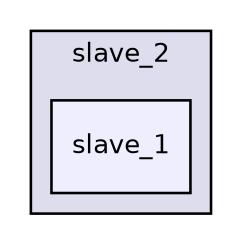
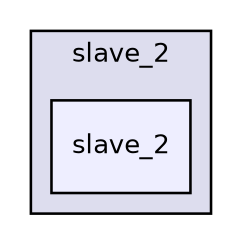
  digraph {
    compound=true
-   n1 [fillcolor="#eeeeff" fontname=Helvetica fontsize=10 label=slave_1 pencolor=black shape=box style=filled]
+   n1 [fillcolor="#eeeeff" fontname=Helvetica fontsize=10 label=slave_2 pencolor=black shape=box style=filled]
    subgraph cluster_1 {
      bgcolor="#ddddee"
      fontname=Helvetica
      fontsize=10
      label=slave_2
      pencolor=black
      n1
    }
  }
